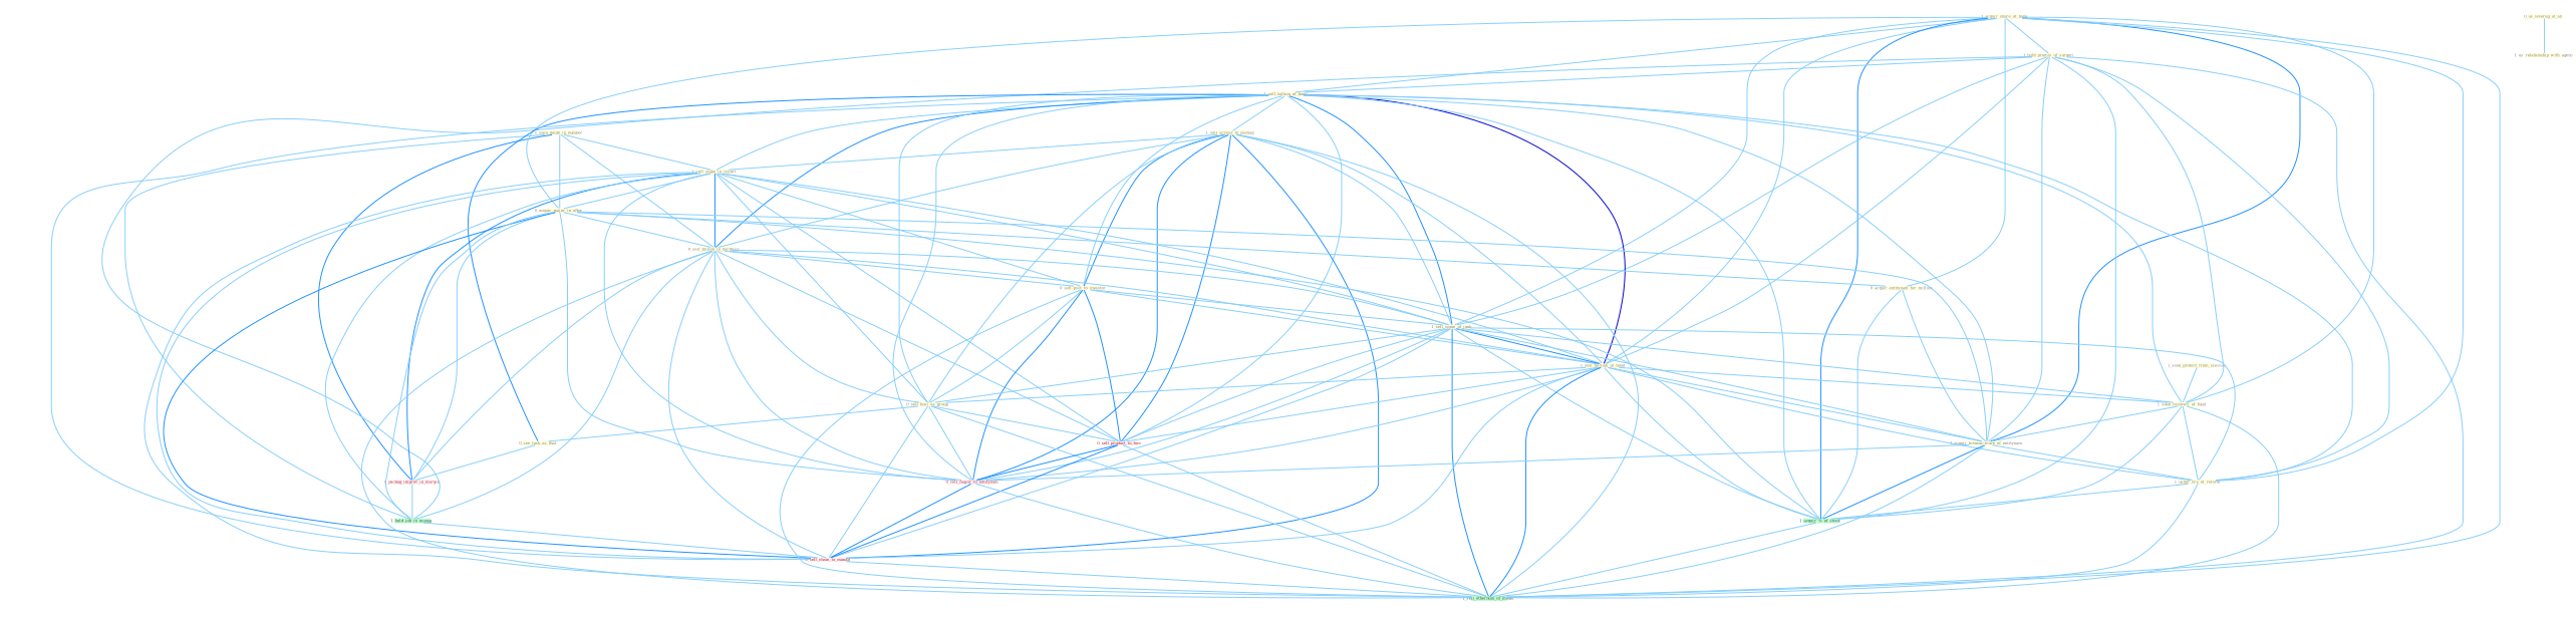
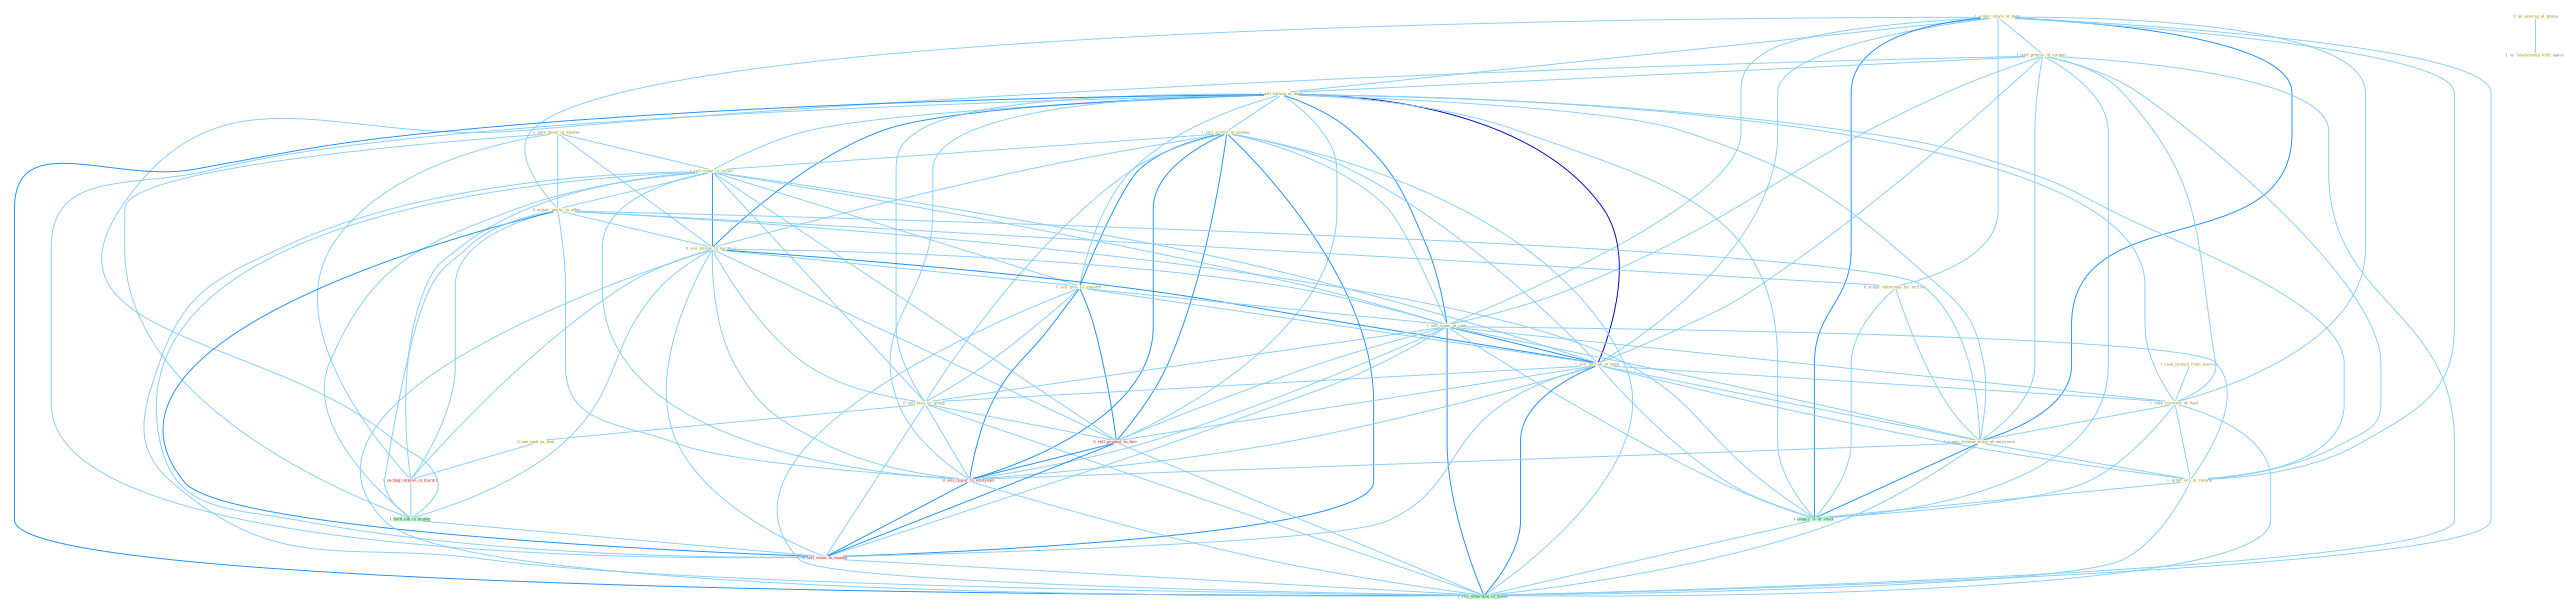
  graph {
    node [color="#ffffe0" fixedsize=true fontcolor="#8b7d6b" fontsize=4 shape=polygon style=filled]
    edge [color="#87cefa" w=1]
    "1_seen_doubl_in_number " [height=.06 width=.5]
    "1_acquir_share_of_bank " [height=.06 width=.5]
    "1_seek_protect_from_lawsuit " [height=.06 width=.5]
    "1_hold_promis_of_surgeri " [height=.06 width=.5]
    "1_sell_billion_of_bond " [height=.06 width=.5]
    "1_sell_access_to_packag " [height=.06 width=.5]
    "1_sell_stake_in_resort " [height=.06 width=.5]
    "0_acquir_major_in_offer " [height=.06 width=.5]
    "0_sell_billion_in_hardwar " [height=.06 width=.5]
    "0_sell_piec_to_investor " [height=.06 width=.5]
    "1_sell_some_of_junk " [height=.06 width=.5]
    "1_sell_million_of_bond " [height=.06 width=.5]
    "1_seek_recoveri_of_fund " [height=.06 width=.5]
    "0_acquir_entitynam_for_million " [height=.06 width=.5]
-   "0_us_leverag_at_all " [height=.06 width=.5]
+   "0_us_leverag_at_all " [height=.06 width=.5 label="0_us_leverag_at_group"]
    "1_acquir_treasur-trove_of_entitynam " [height=.06 width=.5]
    "1_us_relationship_with_agenc " [height=.06 width=.5]
    "0_sell_busi_as_group " [height=.06 width=.5]
    "1_usher_era_of_reform " [height=.06 width=.5]
    "0_see_task_as_that " [height=.06 width=.5]
    n21 [color="#fff0f5" fontcolor="#b22222" height=.06 label="1_packag_improv_in_margin" width=.5]
    "0_sell_product_to_forc " [color="#fff0f5" fontcolor="#b22222" height=.06 width=.5]
    "0_sell_major_to_entitynam " [color="#fff0f5" fontcolor="#b22222" height=.06 width=.5]
    "0_sell_chain_to_manag " [color="#fff0f5" fontcolor="#b22222" height=.06 width=.5]
    "1_hold_job_in_manag " [color="#BDFCC9" fontcolor="#2f4f4f" height=.06 width=.5]
    "1_acquir_%_of_stock " [color="#BDFCC9" fontcolor="#2f4f4f" height=.06 width=.5]
    "1_sell_othernum_of_model " [color="#BDFCC9" fontcolor="#2f4f4f" height=.06 width=.5]
    subgraph sub_1 {
      "1_seen_doubl_in_number "
      "1_acquir_share_of_bank "
      "1_seek_protect_from_lawsuit "
      "1_hold_promis_of_surgeri "
      "1_sell_billion_of_bond "
      "1_sell_access_to_packag "
      "1_sell_stake_in_resort "
      "0_acquir_major_in_offer "
      "0_sell_billion_in_hardwar "
      "0_sell_piec_to_investor "
      "1_sell_some_of_junk "
      "1_sell_million_of_bond "
      "1_seek_recoveri_of_fund "
      "0_acquir_entitynam_for_million "
      "0_us_leverag_at_all "
      "1_acquir_treasur-trove_of_entitynam "
      "1_us_relationship_with_agenc "
      "0_sell_busi_as_group "
      "1_usher_era_of_reform "
      "0_see_task_as_that "
    }
    subgraph sub_2 {
      n21
      "0_sell_product_to_forc "
      "0_sell_major_to_entitynam "
      "0_sell_chain_to_manag "
    }
    "1_seen_doubl_in_number " -- "1_sell_stake_in_resort "
    "1_seen_doubl_in_number " -- "0_acquir_major_in_offer "
    "1_seen_doubl_in_number " -- "0_sell_billion_in_hardwar "
-   "1_seen_doubl_in_number " -- n21 [color="#1e90ff"]
+   "1_seen_doubl_in_number " -- n21
    "1_seen_doubl_in_number " -- "1_hold_job_in_manag "
    "1_acquir_share_of_bank " -- "1_hold_promis_of_surgeri "
    "1_acquir_share_of_bank " -- "1_sell_billion_of_bond "
    "1_acquir_share_of_bank " -- "0_acquir_major_in_offer "
    "1_acquir_share_of_bank " -- "1_sell_some_of_junk "
    "1_acquir_share_of_bank " -- "1_sell_million_of_bond "
    "1_acquir_share_of_bank " -- "1_seek_recoveri_of_fund "
    "1_acquir_share_of_bank " -- "0_acquir_entitynam_for_million "
    "1_acquir_share_of_bank " -- "1_acquir_treasur-trove_of_entitynam " [color="#1e90ff" w=2]
    "1_acquir_share_of_bank " -- "1_usher_era_of_reform "
    "1_acquir_share_of_bank " -- "1_acquir_%_of_stock " [color="#1e90ff" w=2]
    "1_acquir_share_of_bank " -- "1_sell_othernum_of_model "
    "1_seek_protect_from_lawsuit " -- "1_seek_recoveri_of_fund "
    "1_hold_promis_of_surgeri " -- "1_sell_billion_of_bond "
    "1_hold_promis_of_surgeri " -- "1_sell_some_of_junk "
    "1_hold_promis_of_surgeri " -- "1_sell_million_of_bond "
    "1_hold_promis_of_surgeri " -- "1_seek_recoveri_of_fund "
    "1_hold_promis_of_surgeri " -- "1_acquir_treasur-trove_of_entitynam "
    "1_hold_promis_of_surgeri " -- "1_usher_era_of_reform "
    "1_hold_promis_of_surgeri " -- "1_hold_job_in_manag "
    "1_hold_promis_of_surgeri " -- "1_acquir_%_of_stock "
    "1_hold_promis_of_surgeri " -- "1_sell_othernum_of_model "
    "1_sell_billion_of_bond " -- "1_sell_access_to_packag "
    "1_sell_billion_of_bond " -- "1_sell_stake_in_resort "
    "1_sell_billion_of_bond " -- "0_sell_billion_in_hardwar " [color="#1e90ff" w=2]
    "1_sell_billion_of_bond " -- "0_sell_piec_to_investor "
    "1_sell_billion_of_bond " -- "1_sell_some_of_junk " [color="#1e90ff" w=2]
    "1_sell_billion_of_bond " -- "1_sell_million_of_bond " [color="#0000cd" w=3]
    "1_sell_billion_of_bond " -- "1_seek_recoveri_of_fund "
    "1_sell_billion_of_bond " -- "1_acquir_treasur-trove_of_entitynam "
    "1_sell_billion_of_bond " -- "0_sell_busi_as_group "
    "1_sell_billion_of_bond " -- "1_usher_era_of_reform "
    "1_sell_billion_of_bond " -- "0_sell_product_to_forc "
    "1_sell_billion_of_bond " -- "0_sell_major_to_entitynam "
    "1_sell_billion_of_bond " -- "0_sell_chain_to_manag "
    "1_sell_billion_of_bond " -- "1_acquir_%_of_stock "
-   "1_sell_billion_of_bond " -- "0_see_task_as_that " [color="#1e90ff" w=2]
+   "1_sell_billion_of_bond " -- "1_sell_othernum_of_model " [color="#1e90ff" w=2]
    "1_sell_access_to_packag " -- "1_sell_stake_in_resort "
    "1_sell_access_to_packag " -- "0_sell_billion_in_hardwar "
    "1_sell_access_to_packag " -- "0_sell_piec_to_investor " [color="#1e90ff" w=2]
    "1_sell_access_to_packag " -- "1_sell_some_of_junk "
    "1_sell_access_to_packag " -- "1_sell_million_of_bond "
    "1_sell_access_to_packag " -- "0_sell_busi_as_group "
    "1_sell_access_to_packag " -- "0_sell_product_to_forc " [color="#1e90ff" w=2]
    "1_sell_access_to_packag " -- "0_sell_major_to_entitynam " [color="#1e90ff" w=2]
    "1_sell_access_to_packag " -- "0_sell_chain_to_manag " [color="#1e90ff" w=2]
    "1_sell_access_to_packag " -- "1_sell_othernum_of_model "
    "1_sell_stake_in_resort " -- "0_acquir_major_in_offer "
    "1_sell_stake_in_resort " -- "0_sell_billion_in_hardwar " [color="#1e90ff" w=2]
    "1_sell_stake_in_resort " -- "0_sell_piec_to_investor "
    "1_sell_stake_in_resort " -- "1_sell_some_of_junk "
    "1_sell_stake_in_resort " -- "1_sell_million_of_bond "
    "1_sell_stake_in_resort " -- "0_sell_busi_as_group "
-   "1_sell_stake_in_resort " -- n21 [color="#1e90ff"]
+   "1_sell_stake_in_resort " -- n21
    "1_sell_stake_in_resort " -- "0_sell_product_to_forc "
    "1_sell_stake_in_resort " -- "0_sell_major_to_entitynam "
    "1_sell_stake_in_resort " -- "0_sell_chain_to_manag "
    "1_sell_stake_in_resort " -- "1_hold_job_in_manag "
    "1_sell_stake_in_resort " -- "1_sell_othernum_of_model "
    "0_acquir_major_in_offer " -- "0_sell_billion_in_hardwar "
    "0_acquir_major_in_offer " -- "0_acquir_entitynam_for_million "
    "0_acquir_major_in_offer " -- "1_acquir_treasur-trove_of_entitynam "
    "0_acquir_major_in_offer " -- n21
    "0_acquir_major_in_offer " -- "0_sell_major_to_entitynam "
    "0_acquir_major_in_offer " -- "0_sell_chain_to_manag " [color="#1e90ff" w=2]
    "0_acquir_major_in_offer " -- "1_hold_job_in_manag "
    "0_acquir_major_in_offer " -- "1_acquir_%_of_stock "
    "0_sell_billion_in_hardwar " -- "0_sell_piec_to_investor "
    "0_sell_billion_in_hardwar " -- "1_sell_some_of_junk "
-   "0_sell_billion_in_hardwar " -- "1_sell_million_of_bond "
+   "0_sell_billion_in_hardwar " -- "1_sell_million_of_bond " [color="#1e90ff"]
    "0_sell_billion_in_hardwar " -- "0_sell_busi_as_group "
    "0_sell_billion_in_hardwar " -- n21
    "0_sell_billion_in_hardwar " -- "0_sell_product_to_forc "
    "0_sell_billion_in_hardwar " -- "0_sell_major_to_entitynam "
    "0_sell_billion_in_hardwar " -- "0_sell_chain_to_manag "
    "0_sell_billion_in_hardwar " -- "1_hold_job_in_manag "
    "0_sell_billion_in_hardwar " -- "1_sell_othernum_of_model "
    "0_sell_piec_to_investor " -- "1_sell_some_of_junk "
    "0_sell_piec_to_investor " -- "1_sell_million_of_bond "
    "0_sell_piec_to_investor " -- "0_sell_busi_as_group "
    "0_sell_piec_to_investor " -- "0_sell_product_to_forc " [color="#1e90ff" w=2]
    "0_sell_piec_to_investor " -- "0_sell_major_to_entitynam " [color="#1e90ff" w=2]
    "0_sell_piec_to_investor " -- "1_sell_othernum_of_model "
    "1_sell_some_of_junk " -- "1_sell_million_of_bond " [color="#1e90ff" w=2]
    "1_sell_some_of_junk " -- "1_seek_recoveri_of_fund "
    "1_sell_some_of_junk " -- "1_acquir_treasur-trove_of_entitynam "
    "1_sell_some_of_junk " -- "0_sell_busi_as_group "
    "1_sell_some_of_junk " -- "1_usher_era_of_reform "
    "1_sell_some_of_junk " -- "0_sell_product_to_forc "
    "1_sell_some_of_junk " -- "0_sell_major_to_entitynam "
    "1_sell_some_of_junk " -- "0_sell_chain_to_manag "
    "1_sell_some_of_junk " -- "1_acquir_%_of_stock "
    "1_sell_some_of_junk " -- "1_sell_othernum_of_model " [color="#1e90ff" w=2]
    "1_sell_million_of_bond " -- "1_seek_recoveri_of_fund "
    "1_sell_million_of_bond " -- "1_acquir_treasur-trove_of_entitynam "
    "1_sell_million_of_bond " -- "0_sell_busi_as_group "
    "1_sell_million_of_bond " -- "1_usher_era_of_reform "
    "1_sell_million_of_bond " -- "0_sell_product_to_forc "
    "1_sell_million_of_bond " -- "0_sell_major_to_entitynam "
    "1_sell_million_of_bond " -- "0_sell_chain_to_manag "
    "1_sell_million_of_bond " -- "1_acquir_%_of_stock "
    "1_sell_million_of_bond " -- "1_sell_othernum_of_model " [color="#1e90ff" w=2]
    "1_seek_recoveri_of_fund " -- "1_acquir_treasur-trove_of_entitynam "
    "1_seek_recoveri_of_fund " -- "1_usher_era_of_reform "
    "1_seek_recoveri_of_fund " -- "1_acquir_%_of_stock "
    "1_seek_recoveri_of_fund " -- "1_sell_othernum_of_model "
    "0_acquir_entitynam_for_million " -- "1_acquir_treasur-trove_of_entitynam "
    "0_acquir_entitynam_for_million " -- "1_acquir_%_of_stock "
    "0_us_leverag_at_all " -- "1_us_relationship_with_agenc "
    "1_acquir_treasur-trove_of_entitynam " -- "1_usher_era_of_reform "
    "1_acquir_treasur-trove_of_entitynam " -- "0_sell_major_to_entitynam "
    "1_acquir_treasur-trove_of_entitynam " -- "1_acquir_%_of_stock " [color="#1e90ff" w=2]
    "1_acquir_treasur-trove_of_entitynam " -- "1_sell_othernum_of_model "
    "0_sell_busi_as_group " -- "0_see_task_as_that "
    "0_sell_busi_as_group " -- "0_sell_product_to_forc "
    "0_sell_busi_as_group " -- "0_sell_major_to_entitynam "
    "0_sell_busi_as_group " -- "0_sell_chain_to_manag "
    "0_sell_busi_as_group " -- "1_sell_othernum_of_model "
    "1_usher_era_of_reform " -- "1_acquir_%_of_stock "
    "1_usher_era_of_reform " -- "1_sell_othernum_of_model "
    "0_see_task_as_that " -- n21
    n21 -- "1_hold_job_in_manag "
    "0_sell_product_to_forc " -- "0_sell_major_to_entitynam " [color="#1e90ff" w=2]
    "0_sell_product_to_forc " -- "0_sell_chain_to_manag " [color="#1e90ff" w=2]
    "0_sell_product_to_forc " -- "1_sell_othernum_of_model "
    "0_sell_major_to_entitynam " -- "0_sell_chain_to_manag " [color="#1e90ff" w=2]
    "0_sell_major_to_entitynam " -- "1_sell_othernum_of_model "
    "0_sell_chain_to_manag " -- "1_sell_othernum_of_model "
    "1_hold_job_in_manag " -- "0_sell_chain_to_manag "
    "1_acquir_%_of_stock " -- "1_sell_othernum_of_model "
  }
